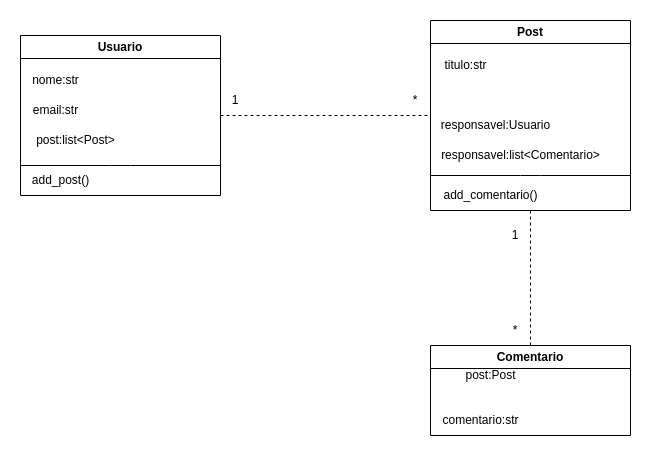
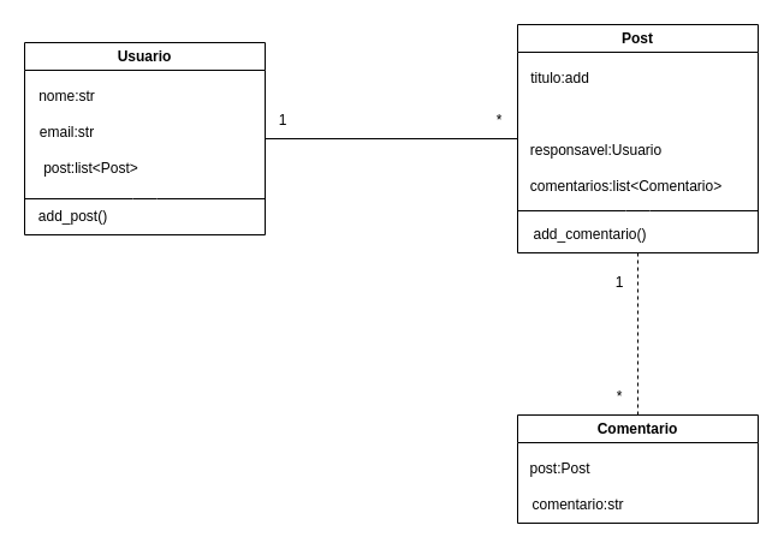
  <mxCell id="0" />
  <mxCell id="1" parent="0" />
  <mxCell id="2" value="Usuario" style="swimlane;whiteSpace=wrap;html=1;" parent="1" vertex="1"><mxGeometry x="20" y="35" width="200" height="160" as="geometry" /></mxCell>
  <mxCell id="3" value="nome:str" style="text;html=1;align=center;verticalAlign=middle;resizable=0;points=[];autosize=1;strokeColor=none;fillColor=none;" parent="2" vertex="1"><mxGeometry y="30" width="70" height="30" as="geometry" /></mxCell>
  <mxCell id="4" value="email:str" style="text;html=1;align=center;verticalAlign=middle;resizable=0;points=[];autosize=1;strokeColor=none;fillColor=none;" parent="2" vertex="1"><mxGeometry y="60" width="70" height="30" as="geometry" /></mxCell>
  <mxCell id="5" value="post:list&amp;lt;Post&amp;gt;" style="text;html=1;align=center;verticalAlign=middle;resizable=0;points=[];autosize=1;strokeColor=none;fillColor=none;" parent="2" vertex="1"><mxGeometry y="90" width="110" height="30" as="geometry" /></mxCell>
  <mxCell id="6" value="add_post()" style="text;html=1;align=center;verticalAlign=middle;resizable=0;points=[];autosize=1;strokeColor=none;fillColor=none;" parent="2" vertex="1"><mxGeometry y="130" width="80" height="30" as="geometry" /></mxCell>
  <mxCell id="7" value="" style="endArrow=none;html=1;" parent="1" edge="1"><mxGeometry width="50" height="50" relative="1" as="geometry"><mxPoint x="20" y="165" as="sourcePoint" /><mxPoint x="220" y="165" as="targetPoint" /><Array as="points"><mxPoint x="120" y="165" /></Array></mxGeometry></mxCell>
  <mxCell id="8" value="Post" style="swimlane;whiteSpace=wrap;html=1;" parent="1" vertex="1"><mxGeometry x="430" y="20" width="200" height="190" as="geometry" /></mxCell>
- <mxCell id="9" value="titulo:str" style="text;html=1;align=center;verticalAlign=middle;resizable=0;points=[];autosize=1;strokeColor=none;fillColor=none;" parent="8" vertex="1"><mxGeometry y="30" width="70" height="30" as="geometry" /></mxCell>
+ <mxCell id="9" value="titulo:add" style="text;html=1;align=center;verticalAlign=middle;resizable=0;points=[];autosize=1;strokeColor=none;fillColor=none;" parent="8" vertex="1"><mxGeometry y="30" width="70" height="30" as="geometry" /></mxCell>
  <mxCell id="10" value="responsavel:Usuario" style="text;html=1;align=center;verticalAlign=middle;resizable=0;points=[];autosize=1;strokeColor=none;fillColor=none;" parent="8" vertex="1"><mxGeometry y="90" width="130" height="30" as="geometry" /></mxCell>
  <mxCell id="11" value="" style="endArrow=none;html=1;" parent="8" edge="1"><mxGeometry width="50" height="50" relative="1" as="geometry"><mxPoint y="155" as="sourcePoint" /><mxPoint x="200" y="155" as="targetPoint" /><Array as="points"><mxPoint x="100" y="155" /></Array></mxGeometry></mxCell>
  <mxCell id="12" value="add_comentario()" style="text;html=1;align=center;verticalAlign=middle;resizable=0;points=[];autosize=1;strokeColor=none;fillColor=none;" parent="8" vertex="1"><mxGeometry y="160" width="120" height="30" as="geometry" /></mxCell>
- <mxCell id="13" value="responsavel:list&amp;lt;Comentario&amp;gt;" style="text;html=1;align=center;verticalAlign=middle;resizable=0;points=[];autosize=1;strokeColor=none;fillColor=none;" parent="8" vertex="1"><mxGeometry y="120" width="180" height="30" as="geometry" /></mxCell>
- <mxCell id="14" value="" style="endArrow=none;html=1;exitX=1;exitY=0.5;exitDx=0;exitDy=0;dashed=1;" parent="1" source="2" target="8" edge="1"><mxGeometry width="50" height="50" relative="1" as="geometry"><mxPoint x="390" y="305" as="sourcePoint" /><mxPoint x="440" y="255" as="targetPoint" /></mxGeometry></mxCell>
+ <mxCell id="13" value="comentarios:list&amp;lt;Comentario&amp;gt;" style="text;html=1;align=center;verticalAlign=middle;resizable=0;points=[];autosize=1;strokeColor=none;fillColor=none;" parent="8" vertex="1"><mxGeometry y="120" width="180" height="30" as="geometry" /></mxCell>
+ <mxCell id="14" value="" style="endArrow=none;html=1;exitX=1;exitY=0.5;exitDx=0;exitDy=0;" parent="1" source="2" target="8" edge="1"><mxGeometry width="50" height="50" relative="1" as="geometry"><mxPoint x="390" y="305" as="sourcePoint" /><mxPoint x="440" y="255" as="targetPoint" /></mxGeometry></mxCell>
  <mxCell id="15" value="Comentario" style="swimlane;whiteSpace=wrap;html=1;startSize=23;" parent="1" vertex="1"><mxGeometry x="430" y="345" width="200" height="90" as="geometry" /></mxCell>
- <mxCell id="16" value="post:Post" style="text;html=1;align=center;verticalAlign=middle;resizable=0;points=[];autosize=1;strokeColor=none;fillColor=none;" parent="15" vertex="1"><mxGeometry x="25" y="15" width="70" height="30" as="geometry" /></mxCell>
+ <mxCell id="16" value="post:Post" style="text;html=1;align=center;verticalAlign=middle;resizable=0;points=[];autosize=1;strokeColor=none;fillColor=none;" parent="15" vertex="1"><mxGeometry y="30" width="70" height="30" as="geometry" /></mxCell>
  <mxCell id="17" value="comentario:str" style="text;html=1;align=center;verticalAlign=middle;resizable=0;points=[];autosize=1;strokeColor=none;fillColor=none;" parent="15" vertex="1"><mxGeometry y="60" width="100" height="30" as="geometry" /></mxCell>
  <mxCell id="18" value="1" style="text;html=1;strokeColor=none;fillColor=none;align=center;verticalAlign=middle;whiteSpace=wrap;rounded=0;" parent="1" vertex="1"><mxGeometry x="220" y="85" width="30" height="30" as="geometry" /></mxCell>
  <mxCell id="19" value="*" style="text;html=1;strokeColor=none;fillColor=none;align=center;verticalAlign=middle;whiteSpace=wrap;rounded=0;" parent="1" vertex="1"><mxGeometry x="400" y="85" width="30" height="30" as="geometry" /></mxCell>
  <mxCell id="20" value="" style="endArrow=none;html=1;exitX=0.5;exitY=0;exitDx=0;exitDy=0;entryX=0.5;entryY=1;entryDx=0;entryDy=0;dashed=1;" parent="1" source="15" target="8" edge="1"><mxGeometry width="50" height="50" relative="1" as="geometry"><mxPoint x="230" y="296.69" as="sourcePoint" /><mxPoint x="540" y="165" as="targetPoint" /></mxGeometry></mxCell>
  <mxCell id="21" value="1" style="text;html=1;strokeColor=none;fillColor=none;align=center;verticalAlign=middle;whiteSpace=wrap;rounded=0;" parent="1" vertex="1"><mxGeometry x="500" y="220" width="30" height="30" as="geometry" /></mxCell>
  <mxCell id="22" value="*" style="text;html=1;strokeColor=none;fillColor=none;align=center;verticalAlign=middle;whiteSpace=wrap;rounded=0;" parent="1" vertex="1"><mxGeometry x="500" y="315" width="30" height="30" as="geometry" /></mxCell>
